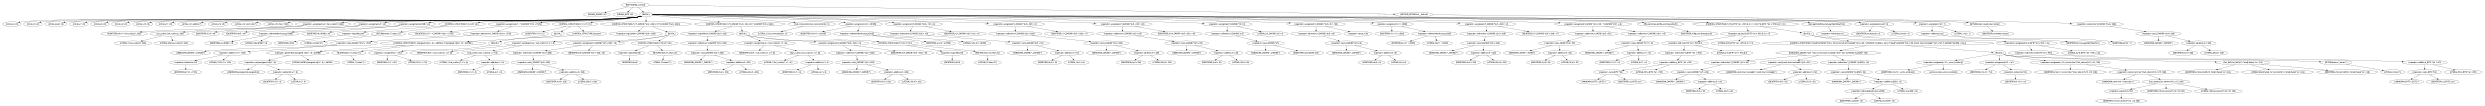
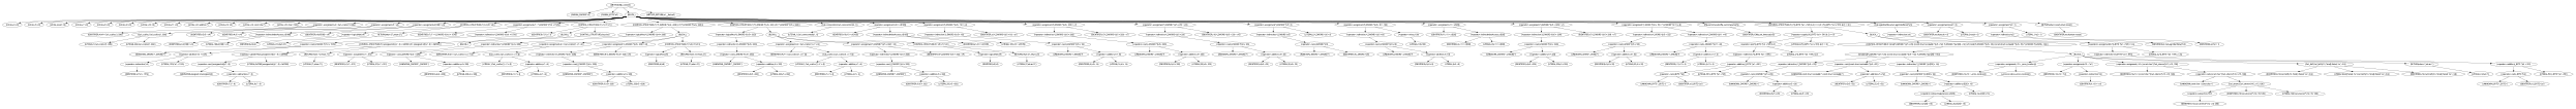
  digraph {
    fontname=Roboto
    node [fontname=Roboto]
    edge [fontname=Roboto]
    n1 [label="(METHOD,tftp_connect)"]
    n2 [label="(PARAM,_DWORD *a1)"]
    n3 [label="(PARAM,_BYTE *a2)"]
    n4 [label="(BLOCK,,)"]
    n5 [label="(METHOD_RETURN,int __fastcall)"]
    n6 [label="(LOCAL,v4: int)"]
    n7 [label="(LOCAL,v5: int)"]
    n8 [label="(LOCAL,result: int)"]
    n9 [label="(LOCAL,v7: int)"]
    n10 [label="(LOCAL,v8: int)"]
    n11 [label="(LOCAL,v9: int)"]
    n12 [label="(LOCAL,v10: int)"]
    n13 [label="(LOCAL,v11: int)"]
    n14 [label="(LOCAL,v12: addition *)"]
    n15 [label="(LOCAL,v13: int)"]
    n16 [label="(LOCAL,v14: const char *)"]
    n17 [label="(LOCAL,v15: char [ 128 ])"]
    n18 [label="(<operator>.assignment,v4 = Curl_ccalloc(1, 336))"]
    n19 [label="(<operator>.assignment,v5 = v4)"]
    n20 [label="(<operator>.assignment,a1[188] = v4)"]
    n21 [label="(CONTROL_STRUCTURE,if ( !v4 ),if ( !v4 ))"]
    n22 [label="(<operator>.assignment,v7 = *(_DWORD *)(*a1 + 1576))"]
    n23 [label="(CONTROL_STRUCTURE,if ( v7 ),if ( v7 ))"]
    n24 [label="(CONTROL_STRUCTURE,if ( !*(_DWORD *)(v4 + 328) ),if ( !*(_DWORD *)(v4 + 328) ))"]
    n25 [label="(CONTROL_STRUCTURE,if ( !*(_DWORD *)(v5 + 332) ),if ( !*(_DWORD *)(v5 + 332) ))"]
    n26 [label="(Curl_conncontrol,Curl_conncontrol(a1, 1))"]
    n27 [label="(<operator>.assignment,v10 = a1[105])"]
    n28 [label="(<operator>.assignment,*(_DWORD *)(v5 + 16) = a1)"]
    n29 [label="(<operator>.assignment,*(_DWORD *)(v5 + 320) = v7)"]
    n30 [label="(<operator>.assignment,*(_DWORD *)(v5 + 20) = v10)"]
    n31 [label="(<operator>.assignment,*(_DWORD *)v5 = 0)"]
    n32 [label="(<operator>.assignment,*(_DWORD *)(v5 + 8) = -100)"]
    n33 [label="(<operator>.assignment,v11 = a1[20])"]
    n34 [label="(<operator>.assignment,*(_DWORD *)(v5 + 324) = v7)"]
    n35 [label="(<operator>.assignment,*(_WORD *)(v5 + 52) = *(_DWORD *)(v11 + 4))"]
    n36 [label="(tftp_set_timeouts,tftp_set_timeouts(v5))"]
    n37 [label="(CONTROL_STRUCTURE,if ( (*((_BYTE *)a1 + 591) & 2) == 0 ),if ( (*((_BYTE *)a1 + 591) & 2) == 0 ))"]
    n38 [label="(Curl_pgrsStartNow,Curl_pgrsStartNow(*a1))"]
    n39 [label="(<operator>.assignment,result = 0)"]
    n40 [label="(<operator>.assignment,*a2 = 1)"]
    n41 [label="(RETURN,return result;,return result;)"]
    n42 [label="(IDENTIFIER,v4,v4 = Curl_ccalloc(1, 336))"]
    n43 [label="(Curl_ccalloc,Curl_ccalloc(1, 336))"]
    n44 [label="(IDENTIFIER,v5,v5 = v4)"]
    n45 [label="(IDENTIFIER,v4,v5 = v4)"]
    n46 [label="(<operator>.indirectIndexAccess,a1[188])"]
    n47 [label="(IDENTIFIER,v4,a1[188] = v4)"]
    n48 [label="(<operator>.logicalNot,!v4)"]
    n49 [label="(RETURN,return 27;,return 27;)"]
    n50 [label="(IDENTIFIER,v7,v7 = *(_DWORD *)(*a1 + 1576))"]
    n51 [label="(<operator>.indirection,*(_DWORD *)(*a1 + 1576))"]
    n52 [label="(IDENTIFIER,v7,if ( v7 ))"]
    n53 [label="(BLOCK,,)"]
    n54 [label="(CONTROL_STRUCTURE,else,else)"]
    n55 [label="(<operator>.logicalNot,!*(_DWORD *)(v4 + 328))"]
    n56 [label="(BLOCK,,)"]
    n57 [label="(<operator>.logicalNot,!*(_DWORD *)(v5 + 332))"]
    n58 [label="(BLOCK,,)"]
    n59 [label="(LITERAL,1,Curl_conncontrol(a1, 1))"]
    n60 [label="(IDENTIFIER,v10,v10 = a1[105])"]
    n61 [label="(<operator>.indirectIndexAccess,a1[105])"]
    n62 [label="(<operator>.indirection,*(_DWORD *)(v5 + 16))"]
    n63 [label="(IDENTIFIER,a1,*(_DWORD *)(v5 + 16) = a1)"]
    n64 [label="(<operator>.indirection,*(_DWORD *)(v5 + 320))"]
    n65 [label="(IDENTIFIER,v7,*(_DWORD *)(v5 + 320) = v7)"]
    n66 [label="(<operator>.indirection,*(_DWORD *)(v5 + 20))"]
    n67 [label="(IDENTIFIER,v10,*(_DWORD *)(v5 + 20) = v10)"]
    n68 [label="(<operator>.indirection,*(_DWORD *)v5)"]
    n69 [label="(LITERAL,0,*(_DWORD *)v5 = 0)"]
    n70 [label="(<operator>.indirection,*(_DWORD *)(v5 + 8))"]
    n71 [label="(<operator>.minus,-100)"]
    n72 [label="(IDENTIFIER,v11,v11 = a1[20])"]
    n73 [label="(<operator>.indirectIndexAccess,a1[20])"]
    n74 [label="(<operator>.indirection,*(_DWORD *)(v5 + 324))"]
    n75 [label="(IDENTIFIER,v7,*(_DWORD *)(v5 + 324) = v7)"]
    n76 [label="(<operator>.indirection,*(_WORD *)(v5 + 52))"]
    n77 [label="(<operator>.indirection,*(_DWORD *)(v11 + 4))"]
    n78 [label="(IDENTIFIER,v5,tftp_set_timeouts(v5))"]
    n79 [label="(<operator>.equals,(*((_BYTE *)a1 + 591) & 2) == 0)"]
    n80 [label="(BLOCK,,)"]
    n81 [label="(<operator>.indirection,*a1)"]
    n82 [label="(IDENTIFIER,result,result = 0)"]
    n83 [label="(LITERAL,0,result = 0)"]
    n84 [label="(<operator>.indirection,*a2)"]
    n85 [label="(LITERAL,1,*a2 = 1)"]
    n86 [label="(IDENTIFIER,result,return result;)"]
    n87 [label="(LITERAL,1,Curl_ccalloc(1, 336))"]
    n88 [label="(LITERAL,336,Curl_ccalloc(1, 336))"]
    n89 [label="(IDENTIFIER,a1,a1[188] = v4)"]
    n90 [label="(LITERAL,188,a1[188] = v4)"]
    n91 [label="(IDENTIFIER,v4,!v4)"]
    n92 [label="(LITERAL,27,return 27;)"]
    n93 [label="(<operator>.cast,(_DWORD *)(*a1 + 1576))"]
    n94 [label="(UNKNOWN,_DWORD *,_DWORD *)"]
    n95 [label="(<operator>.addition,*a1 + 1576)"]
    n96 [label="(<operator>.indirection,*a1)"]
    n97 [label="(LITERAL,1576,*a1 + 1576)"]
    n98 [label="(IDENTIFIER,a1,*a1 + 1576)"]
    n99 [label="(CONTROL_STRUCTURE,if ( (unsigned int)(v7 - 8) > 0xFFB0 ),if ( (unsigned int)(v7 - 8) > 0xFFB0 ))"]
    n100 [label="(BLOCK,,)"]
    n101 [label="(<operator>.greaterThan,(unsigned int)(v7 - 8) > 0xFFB0)"]
    n102 [label="(RETURN,return 71;,return 71;)"]
    n103 [label="(<operator>.cast,(unsigned int)(v7 - 8))"]
    n104 [label="(LITERAL,0xFFB0,(unsigned int)(v7 - 8) > 0xFFB0)"]
    n105 [label="(LITERAL,71,return 71;)"]
    n106 [label="(UNKNOWN,unsigned int,unsigned int)"]
    n107 [label="(<operator>.subtraction,v7 - 8)"]
    n108 [label="(IDENTIFIER,v7,v7 - 8)"]
    n109 [label="(LITERAL,8,v7 - 8)"]
    n110 [label="(<operator>.assignment,v7 = 512)"]
    n111 [label="(IDENTIFIER,v7,v7 = 512)"]
    n112 [label="(LITERAL,512,v7 = 512)"]
    n113 [label="(<operator>.indirection,*(_DWORD *)(v4 + 328))"]
    n114 [label="(<operator>.assignment,v8 = Curl_ccalloc(1, v7 + 4))"]
    n115 [label="(<operator>.assignment,*(_DWORD *)(v5 + 328) = v8)"]
    n116 [label="(CONTROL_STRUCTURE,if ( !v8 ),if ( !v8 ))"]
    n117 [label="(<operator>.cast,(_DWORD *)(v4 + 328))"]
    n118 [label="(UNKNOWN,_DWORD *,_DWORD *)"]
    n119 [label="(<operator>.addition,v4 + 328)"]
    n120 [label="(IDENTIFIER,v4,v4 + 328)"]
    n121 [label="(LITERAL,328,v4 + 328)"]
    n122 [label="(IDENTIFIER,v8,v8 = Curl_ccalloc(1, v7 + 4))"]
    n123 [label="(Curl_ccalloc,Curl_ccalloc(1, v7 + 4))"]
    n124 [label="(<operator>.indirection,*(_DWORD *)(v5 + 328))"]
    n125 [label="(IDENTIFIER,v8,*(_DWORD *)(v5 + 328) = v8)"]
    n126 [label="(<operator>.logicalNot,!v8)"]
    n127 [label="(RETURN,return 27;,return 27;)"]
    n128 [label="(LITERAL,1,Curl_ccalloc(1, v7 + 4))"]
    n129 [label="(<operator>.addition,v7 + 4)"]
    n130 [label="(IDENTIFIER,v7,v7 + 4)"]
    n131 [label="(LITERAL,4,v7 + 4)"]
    n132 [label="(<operator>.cast,(_DWORD *)(v5 + 328))"]
    n133 [label="(UNKNOWN,_DWORD *,_DWORD *)"]
    n134 [label="(<operator>.addition,v5 + 328)"]
    n135 [label="(IDENTIFIER,v5,v5 + 328)"]
    n136 [label="(LITERAL,328,v5 + 328)"]
    n137 [label="(IDENTIFIER,v8,!v8)"]
    n138 [label="(LITERAL,27,return 27;)"]
    n139 [label="(<operator>.indirection,*(_DWORD *)(v5 + 332))"]
    n140 [label="(<operator>.assignment,v9 = Curl_ccalloc(1, v7 + 4))"]
    n141 [label="(<operator>.assignment,*(_DWORD *)(v5 + 332) = v9)"]
    n142 [label="(CONTROL_STRUCTURE,if ( !v9 ),if ( !v9 ))"]
    n143 [label="(<operator>.cast,(_DWORD *)(v5 + 332))"]
    n144 [label="(UNKNOWN,_DWORD *,_DWORD *)"]
    n145 [label="(<operator>.addition,v5 + 332)"]
    n146 [label="(IDENTIFIER,v5,v5 + 332)"]
    n147 [label="(LITERAL,332,v5 + 332)"]
    n148 [label="(IDENTIFIER,v9,v9 = Curl_ccalloc(1, v7 + 4))"]
    n149 [label="(Curl_ccalloc,Curl_ccalloc(1, v7 + 4))"]
    n150 [label="(<operator>.indirection,*(_DWORD *)(v5 + 332))"]
    n151 [label="(IDENTIFIER,v9,*(_DWORD *)(v5 + 332) = v9)"]
    n152 [label="(<operator>.logicalNot,!v9)"]
    n153 [label="(RETURN,return 27;,return 27;)"]
    n154 [label="(LITERAL,1,Curl_ccalloc(1, v7 + 4))"]
    n155 [label="(<operator>.addition,v7 + 4)"]
    n156 [label="(IDENTIFIER,v7,v7 + 4)"]
    n157 [label="(LITERAL,4,v7 + 4)"]
    n158 [label="(<operator>.cast,(_DWORD *)(v5 + 332))"]
    n159 [label="(UNKNOWN,_DWORD *,_DWORD *)"]
    n160 [label="(<operator>.addition,v5 + 332)"]
    n161 [label="(IDENTIFIER,v5,v5 + 332)"]
    n162 [label="(LITERAL,332,v5 + 332)"]
    n163 [label="(IDENTIFIER,v9,!v9)"]
    n164 [label="(LITERAL,27,return 27;)"]
    n165 [label="(IDENTIFIER,a1,v10 = a1[105])"]
    n166 [label="(LITERAL,105,v10 = a1[105])"]
    n167 [label="(<operator>.cast,(_DWORD *)(v5 + 16))"]
    n168 [label="(UNKNOWN,_DWORD *,_DWORD *)"]
    n169 [label="(<operator>.addition,v5 + 16)"]
    n170 [label="(IDENTIFIER,v5,v5 + 16)"]
    n171 [label="(LITERAL,16,v5 + 16)"]
    n172 [label="(<operator>.cast,(_DWORD *)(v5 + 320))"]
    n173 [label="(UNKNOWN,_DWORD *,_DWORD *)"]
    n174 [label="(<operator>.addition,v5 + 320)"]
    n175 [label="(IDENTIFIER,v5,v5 + 320)"]
    n176 [label="(LITERAL,320,v5 + 320)"]
    n177 [label="(<operator>.cast,(_DWORD *)(v5 + 20))"]
    n178 [label="(UNKNOWN,_DWORD *,_DWORD *)"]
    n179 [label="(<operator>.addition,v5 + 20)"]
    n180 [label="(IDENTIFIER,v5,v5 + 20)"]
    n181 [label="(LITERAL,20,v5 + 20)"]
    n182 [label="(<operator>.cast,(_DWORD *)v5)"]
    n183 [label="(UNKNOWN,_DWORD *,_DWORD *)"]
    n184 [label="(IDENTIFIER,v5,(_DWORD *)v5)"]
    n185 [label="(<operator>.cast,(_DWORD *)(v5 + 8))"]
+   n186 [label="(LITERAL,100,-100)"]
    n187 [label="(UNKNOWN,_DWORD *,_DWORD *)"]
    n188 [label="(<operator>.addition,v5 + 8)"]
    n189 [label="(IDENTIFIER,v5,v5 + 8)"]
    n190 [label="(LITERAL,8,v5 + 8)"]
    n191 [label="(IDENTIFIER,a1,v11 = a1[20])"]
    n192 [label="(LITERAL,20,v11 = a1[20])"]
    n193 [label="(<operator>.cast,(_DWORD *)(v5 + 324))"]
    n194 [label="(UNKNOWN,_DWORD *,_DWORD *)"]
    n195 [label="(<operator>.addition,v5 + 324)"]
    n196 [label="(IDENTIFIER,v5,v5 + 324)"]
    n197 [label="(LITERAL,324,v5 + 324)"]
    n198 [label="(<operator>.cast,(_WORD *)(v5 + 52))"]
    n199 [label="(<operator>.cast,(_DWORD *)(v11 + 4))"]
    n200 [label="(UNKNOWN,_WORD *,_WORD *)"]
    n201 [label="(<operator>.addition,v5 + 52)"]
    n202 [label="(IDENTIFIER,v5,v5 + 52)"]
    n203 [label="(LITERAL,52,v5 + 52)"]
    n204 [label="(UNKNOWN,_DWORD *,_DWORD *)"]
    n205 [label="(<operator>.addition,v11 + 4)"]
    n206 [label="(IDENTIFIER,v11,v11 + 4)"]
    n207 [label="(LITERAL,4,v11 + 4)"]
    n208 [label="(<operator>.and,*((_BYTE *)a1 + 591) & 2)"]
    n209 [label="(LITERAL,0,(*((_BYTE *)a1 + 591) & 2) == 0)"]
    n210 [label="(CONTROL_STRUCTURE,if ( bind(*(_DWORD *)(v5 + 20), (const struct sockaddr *)(v5 + 52), *(_DWORD *)(a1[20] + 16)) ),if ( bind(*(_DWORD *)(v5 + 20), (const struct sockaddr *)(v5 + 52), *(_DWORD *)(a1[20] + 16)) ))"]
    n211 [label="(<operators>.assignmentOr,*((_BYTE *)a1 + 591) |= 2u)"]
    n212 [label="(<operator>.indirection,*((_BYTE *)a1 + 591))"]
    n213 [label="(LITERAL,2,*((_BYTE *)a1 + 591) & 2)"]
    n214 [label="(<operator>.addition,(_BYTE *)a1 + 591)"]
    n215 [label="(<operator>.cast,(_BYTE *)a1)"]
    n216 [label="(LITERAL,591,(_BYTE *)a1 + 591)"]
    n217 [label="(UNKNOWN,_BYTE *,_BYTE *)"]
    n218 [label="(IDENTIFIER,a1,(_BYTE *)a1)"]
    n219 [label="(bind,bind(*(_DWORD *)(v5 + 20), (const struct sockaddr *)(v5 + 52), *(_DWORD *)(a1[20] + 16)))"]
    n220 [label="(BLOCK,,)"]
    n221 [label="(<operator>.indirection,*((_BYTE *)a1 + 591))"]
    n222 [label="(LITERAL,2u,*((_BYTE *)a1 + 591) |= 2u)"]
    n223 [label="(<operator>.indirection,*(_DWORD *)(v5 + 20))"]
    n224 [label="(<operator>.cast,(const struct sockaddr *)(v5 + 52))"]
    n225 [label="(<operator>.indirection,*(_DWORD *)(a1[20] + 16))"]
    n226 [label="(<operator>.assignment,v12 = _errno_location())"]
    n227 [label="(<operator>.assignment,v13 = *a1)"]
    n228 [label="(<operator>.assignment,v14 = (const char *)Curl_strerror(*v12, v15, 128))"]
    n229 [label="(Curl_failf,Curl_failf(v13, \"bind() failed; %s\", v14))"]
    n230 [label="(RETURN,return 7;,return 7;)"]
    n231 [label="(<operator>.cast,(_DWORD *)(v5 + 20))"]
    n232 [label="(UNKNOWN,const struct sockaddr *,const struct sockaddr *)"]
    n233 [label="(<operator>.addition,v5 + 52)"]
    n234 [label="(<operator>.cast,(_DWORD *)(a1[20] + 16))"]
    n235 [label="(UNKNOWN,_DWORD *,_DWORD *)"]
    n236 [label="(<operator>.addition,v5 + 20)"]
    n237 [label="(IDENTIFIER,v5,v5 + 20)"]
    n238 [label="(LITERAL,20,v5 + 20)"]
    n239 [label="(IDENTIFIER,v5,v5 + 52)"]
    n240 [label="(LITERAL,52,v5 + 52)"]
    n241 [label="(UNKNOWN,_DWORD *,_DWORD *)"]
    n242 [label="(<operator>.addition,a1[20] + 16)"]
    n243 [label="(<operator>.indirectIndexAccess,a1[20])"]
    n244 [label="(LITERAL,16,a1[20] + 16)"]
    n245 [label="(IDENTIFIER,a1,a1[20] + 16)"]
    n246 [label="(LITERAL,20,a1[20] + 16)"]
    n247 [label="(IDENTIFIER,v12,v12 = _errno_location())"]
    n248 [label="(_errno_location,_errno_location())"]
    n249 [label="(IDENTIFIER,v13,v13 = *a1)"]
    n250 [label="(<operator>.indirection,*a1)"]
    n251 [label="(IDENTIFIER,v14,v14 = (const char *)Curl_strerror(*v12, v15, 128))"]
    n252 [label="(<operator>.cast,(const char *)Curl_strerror(*v12, v15, 128))"]
    n253 [label="(IDENTIFIER,v13,Curl_failf(v13, \"bind() failed; %s\", v14))"]
    n254 [label="(LITERAL,\"bind() failed; %s\",Curl_failf(v13, \"bind() failed; %s\", v14))"]
    n255 [label="(IDENTIFIER,v14,Curl_failf(v13, \"bind() failed; %s\", v14))"]
    n256 [label="(LITERAL,7,return 7;)"]
    n257 [label="(IDENTIFIER,a1,v13 = *a1)"]
    n258 [label="(UNKNOWN,const char *,const char *)"]
    n259 [label="(Curl_strerror,Curl_strerror(*v12, v15, 128))"]
    n260 [label="(<operator>.indirection,*v12)"]
    n261 [label="(IDENTIFIER,v15,Curl_strerror(*v12, v15, 128))"]
    n262 [label="(LITERAL,128,Curl_strerror(*v12, v15, 128))"]
    n263 [label="(IDENTIFIER,v12,Curl_strerror(*v12, v15, 128))"]
    n264 [label="(<operator>.addition,(_BYTE *)a1 + 591)"]
    n265 [label="(<operator>.cast,(_BYTE *)a1)"]
    n266 [label="(LITERAL,591,(_BYTE *)a1 + 591)"]
    n267 [label="(UNKNOWN,_BYTE *,_BYTE *)"]
    n268 [label="(IDENTIFIER,a1,(_BYTE *)a1)"]
    n269 [label="(IDENTIFIER,a1,Curl_pgrsStartNow(*a1))"]
    n270 [label="(IDENTIFIER,a2,*a2 = 1)"]
    n1 -> n2
    n1 -> n3
    n1 -> n4
    n1 -> n5
    n4 -> n6
    n4 -> n7
    n4 -> n8
    n4 -> n9
    n4 -> n10
    n4 -> n11
    n4 -> n12
    n4 -> n13
    n4 -> n14
    n4 -> n15
    n4 -> n16
    n4 -> n17
    n4 -> n18
    n4 -> n19
    n4 -> n20
    n4 -> n21
    n4 -> n22
    n4 -> n23
    n4 -> n24
    n4 -> n25
    n4 -> n26
    n4 -> n27
    n4 -> n28
    n4 -> n29
    n4 -> n30
    n4 -> n31
    n4 -> n32
    n4 -> n33
    n4 -> n34
    n4 -> n35
    n4 -> n36
    n4 -> n37
    n4 -> n38
    n4 -> n39
    n4 -> n40
    n4 -> n41
    n18 -> n42
    n18 -> n43
    n19 -> n44
    n19 -> n45
    n20 -> n46
    n20 -> n47
    n21 -> n48
    n21 -> n49
    n22 -> n50
    n22 -> n51
    n23 -> n52
    n23 -> n53
    n23 -> n54
    n24 -> n55
    n24 -> n56
    n25 -> n57
    n25 -> n58
    n26 -> n59
    n27 -> n60
    n27 -> n61
    n28 -> n62
    n28 -> n63
    n29 -> n64
    n29 -> n65
    n30 -> n66
    n30 -> n67
    n31 -> n68
    n31 -> n69
    n32 -> n70
    n32 -> n71
    n33 -> n72
    n33 -> n73
    n34 -> n74
    n34 -> n75
    n35 -> n76
    n35 -> n77
    n36 -> n78
    n37 -> n79
    n37 -> n80
    n38 -> n81
    n39 -> n82
    n39 -> n83
    n40 -> n84
    n40 -> n85
    n41 -> n86
    n43 -> n87
    n43 -> n88
    n46 -> n89
    n46 -> n90
    n48 -> n91
    n49 -> n92
    n51 -> n93
    n53 -> n99
    n54 -> n100
-   n5 -> n113
+   n55 -> n113
    n56 -> n114
    n56 -> n115
    n56 -> n116
    n57 -> n139
    n58 -> n140
    n58 -> n141
    n58 -> n142
    n61 -> n165
    n61 -> n166
    n62 -> n167
    n64 -> n172
    n66 -> n177
    n68 -> n182
    n70 -> n185
+   n71 -> n186
    n73 -> n191
    n73 -> n192
    n74 -> n193
    n76 -> n198
    n77 -> n199
    n79 -> n208
    n79 -> n209
    n80 -> n210
    n80 -> n211
    n81 -> n269
    n84 -> n270
    n93 -> n94
    n93 -> n95
    n95 -> n96
    n95 -> n97
    n96 -> n98
    n99 -> n101
    n99 -> n102
    n100 -> n110
    n101 -> n103
    n101 -> n104
    n102 -> n105
    n103 -> n106
    n103 -> n107
    n107 -> n108
    n107 -> n109
    n110 -> n111
    n110 -> n112
    n113 -> n117
    n114 -> n122
    n114 -> n123
    n115 -> n124
    n115 -> n125
    n116 -> n126
    n116 -> n127
    n117 -> n118
    n117 -> n119
    n119 -> n120
    n119 -> n121
    n123 -> n128
    n123 -> n129
    n124 -> n132
    n126 -> n137
    n127 -> n138
    n129 -> n130
    n129 -> n131
    n132 -> n133
    n132 -> n134
    n134 -> n135
    n134 -> n136
    n139 -> n143
    n140 -> n148
    n140 -> n149
    n141 -> n150
    n141 -> n151
    n142 -> n152
    n142 -> n153
    n143 -> n144
    n143 -> n145
    n145 -> n146
    n145 -> n147
    n149 -> n154
    n149 -> n155
    n150 -> n158
    n152 -> n163
    n153 -> n164
    n155 -> n156
    n155 -> n157
    n158 -> n159
    n158 -> n160
    n160 -> n161
    n160 -> n162
    n167 -> n168
    n167 -> n169
    n169 -> n170
    n169 -> n171
    n172 -> n173
    n172 -> n174
    n174 -> n175
    n174 -> n176
    n177 -> n178
    n177 -> n179
    n179 -> n180
    n179 -> n181
    n182 -> n183
    n182 -> n184
    n185 -> n187
    n185 -> n188
    n188 -> n189
    n188 -> n190
    n193 -> n194
    n193 -> n195
    n195 -> n196
    n195 -> n197
    n198 -> n200
    n198 -> n201
    n199 -> n204
    n199 -> n205
    n201 -> n202
    n201 -> n203
    n205 -> n206
    n205 -> n207
    n208 -> n212
    n208 -> n213
    n210 -> n219
    n210 -> n220
    n211 -> n221
    n211 -> n222
    n212 -> n214
    n214 -> n215
    n214 -> n216
    n215 -> n217
    n215 -> n218
    n219 -> n223
    n219 -> n224
    n219 -> n225
    n220 -> n226
    n220 -> n227
    n220 -> n228
    n220 -> n229
    n220 -> n230
    n221 -> n264
    n223 -> n231
    n224 -> n232
    n224 -> n233
    n225 -> n234
    n226 -> n247
    n226 -> n248
    n227 -> n249
    n227 -> n250
    n228 -> n251
    n228 -> n252
    n229 -> n253
    n229 -> n254
    n229 -> n255
    n230 -> n256
    n231 -> n235
    n231 -> n236
    n233 -> n239
    n233 -> n240
    n234 -> n241
    n234 -> n242
    n236 -> n237
    n236 -> n238
    n242 -> n243
    n242 -> n244
    n243 -> n245
    n243 -> n246
    n250 -> n257
    n252 -> n258
    n252 -> n259
    n259 -> n260
    n259 -> n261
    n259 -> n262
    n260 -> n263
    n264 -> n265
    n264 -> n266
    n265 -> n267
    n265 -> n268
  }
